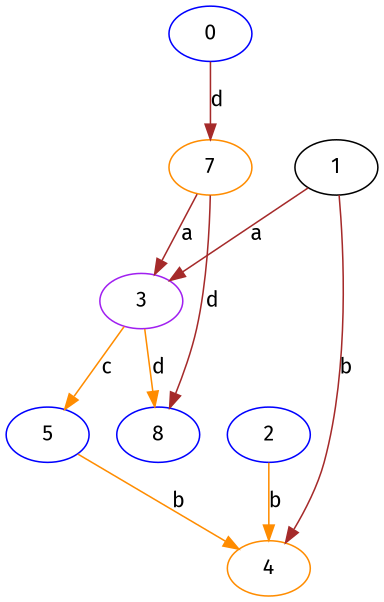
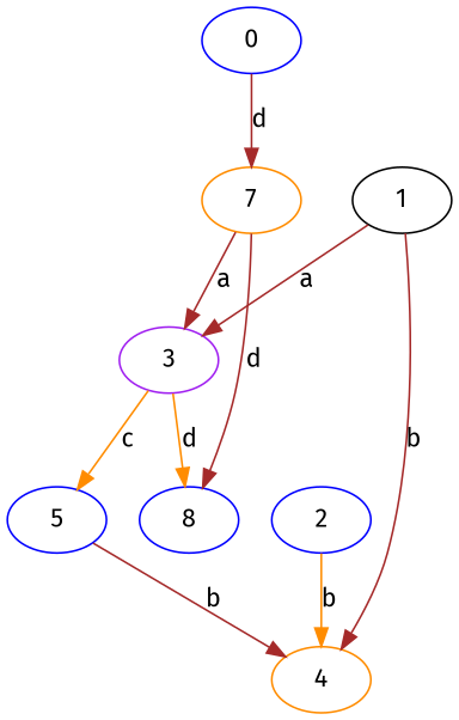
  strict digraph {
    fontname="Fira Sans"
    node [color=blue fontname="Fira Sans"]
    edge [color=brown fontname="Fira Sans"]
    7 [color=darkorange]
    0
    3 [color=purple]
    8
    1 [color=black]
    4 [color=darkorange]
    2
    5
    7 -> 3 [label=a]
    7 -> 8 [label=d]
    0 -> 7 [label=d]
    3 -> 8 [color=darkorange label=d]
    3 -> 5 [color=darkorange label=c]
    1 -> 3 [label=a]
    1 -> 4 [label=b]
    2 -> 4 [color=darkorange label=b]
-   5 -> 4 [color=darkorange label=b]
+   5 -> 4 [label=b]
  }
